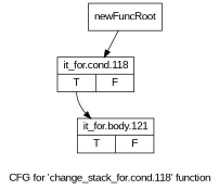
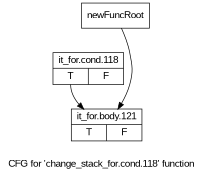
  digraph {
    fontname="Liberation Sans"
    label="CFG for 'change_stack_for.cond.118' function"
    node [fontname="Liberation Sans" shape=record]
    edge [fontname="Liberation Sans"]
    n1 [label="{newFuncRoot}"]
    n2 [label="{it_for.cond.118|{<s0>T|<s1>F}}"]
    n3 [label="{it_for.body.121|{<s0>T|<s1>F}}"]
-   n1 -> n2
+   n1 -> n3
    n2 -> n3 [tailport=s0]
  }
